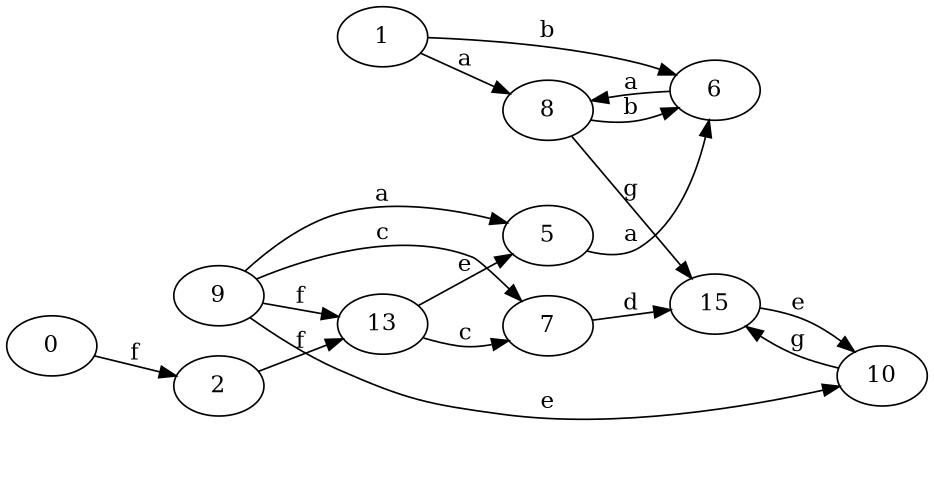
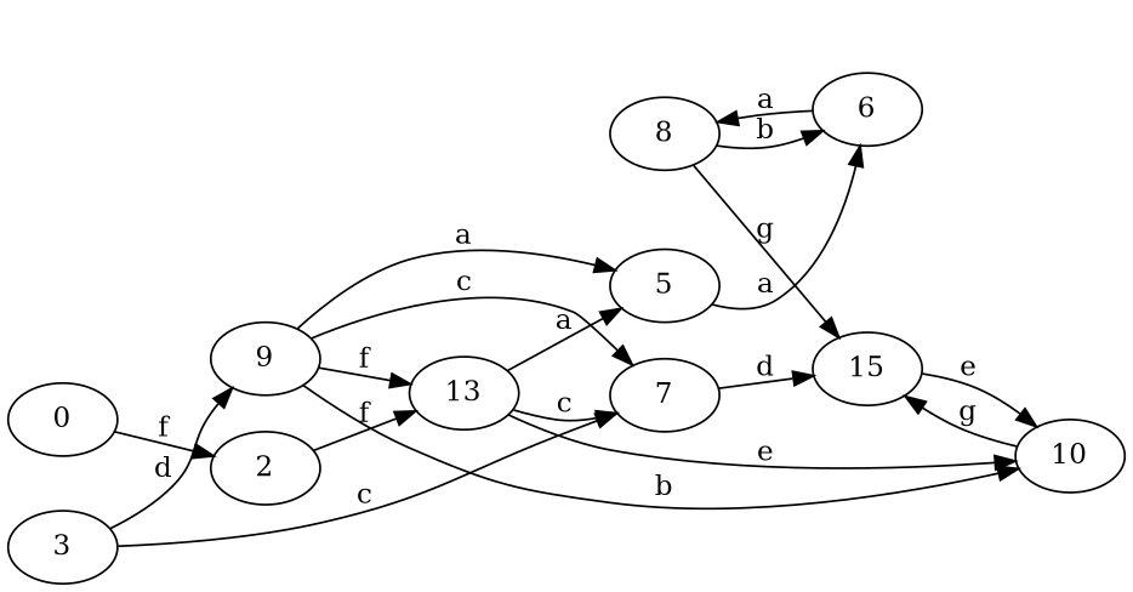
  strict digraph {
    rankdir=LR
    n1 [label=8]
    6
    15
    10
    5
    0
    2
    13
    7
-   1
    9
+   3
    n1 -> 6 [label=b]
    n1 -> 15 [label=g]
    6 -> n1 [label=a]
    15 -> 10 [label=e]
    10 -> 15 [label=g]
    5 -> 6 [label=a]
    0 -> 2 [label=f]
    2 -> 13 [label=f]
-   13 -> 5 [label=e]
+   13 -> 10 [label=e]
+   13 -> 5 [label=a]
    13 -> 7 [label=c]
    7 -> 15 [label=d]
-   1 -> n1 [label=a]
-   1 -> 6 [label=b]
-   9 -> 10 [label=e]
+   9 -> 10 [label=b]
    9 -> 5 [label=a]
    9 -> 13 [label=f]
    9 -> 7 [label=c]
+   3 -> 7 [label=c]
+   3 -> 9 [label=d]
  }
